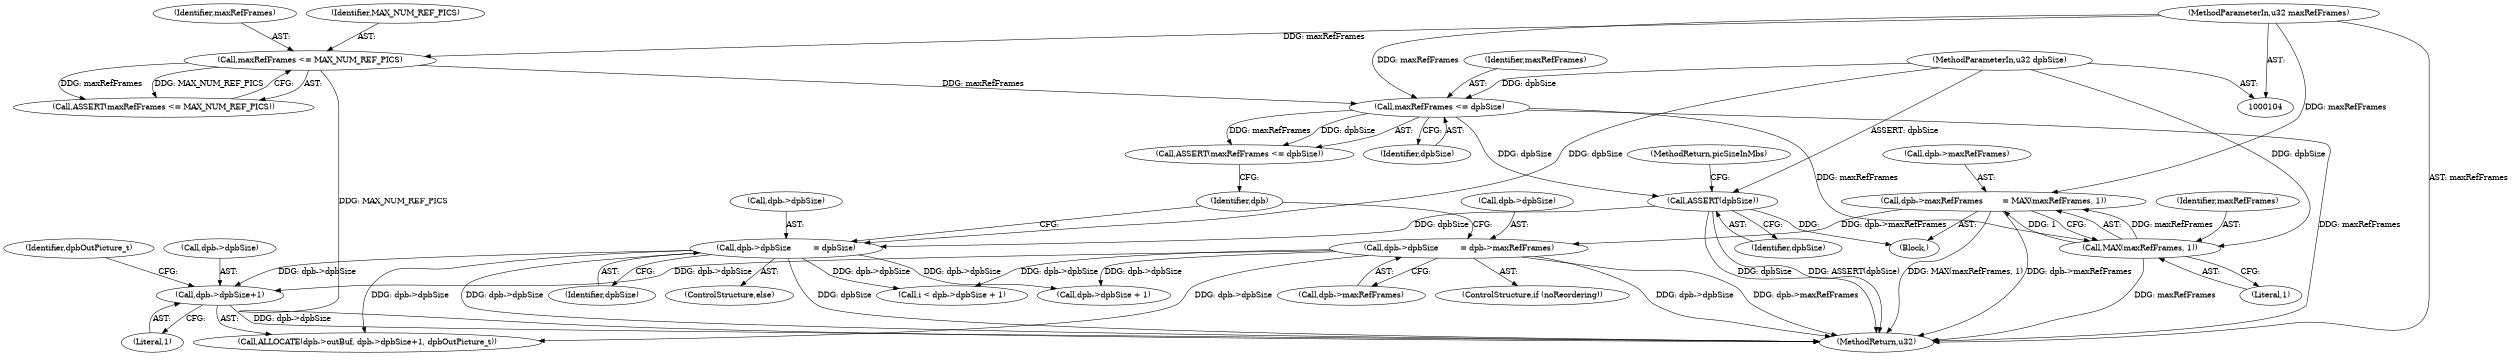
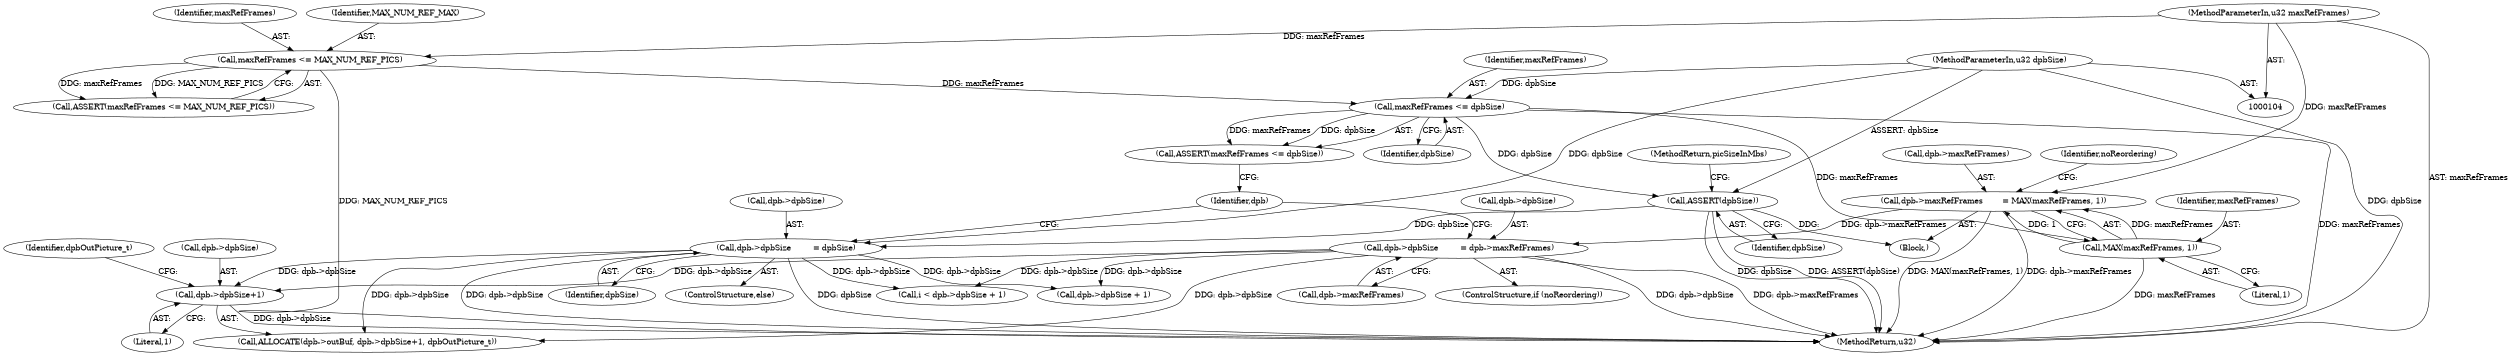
  digraph {
    n1 [label="(Call,dpb->dpbSize+1)"]
    n2 [label="(Call,ALLOCATE(dpb->outBuf, dpb->dpbSize+1, dpbOutPicture_t))"]
    n3 [label="(MethodReturn,u32)"]
    n4 [label="(Literal,1)"]
    n5 [label="(Call,dpb->dpbSize         = dpbSize)"]
    n6 [label="(Call,i < dpb->dpbSize + 1)"]
    n7 [label="(Call,dpb->dpbSize + 1)"]
    n8 [label="(Identifier,dpbSize)"]
    n9 [label="(ControlStructure,else)"]
    n10 [label="(Call,ASSERT(dpbSize))"]
    n11 [label="(Identifier,dpbSize)"]
    n12 [label="(Block,)"]
    n13 [label="(Call,maxRefFrames <= dpbSize)"]
    n14 [label="(Call,MAX(maxRefFrames, 1))"]
    n15 [label="(Identifier,dpbSize)"]
    n16 [label="(Call,ASSERT(maxRefFrames <= dpbSize))"]
    n17 [label="(Call,dpb->maxRefFrames        = MAX(maxRefFrames, 1))"]
    n18 [label="(Literal,1)"]
    n19 [label="(Identifier,dpb)"]
    n20 [label="(Call,maxRefFrames <= MAX_NUM_REF_PICS)"]
    n21 [label="(Call,ASSERT(maxRefFrames <= MAX_NUM_REF_PICS))"]
-   n22 [label="(Identifier,MAX_NUM_REF_PICS)"]
+   n22 [label="(Identifier,MAX_NUM_REF_MAX)"]
    n23 [label="(MethodParameterIn,u32 maxRefFrames)"]
    1000104
    n25 [label="(MethodParameterIn,u32 dpbSize)"]
    n26 [label="(Call,dpb->dpbSize         = dpb->maxRefFrames)"]
    n27 [label="(ControlStructure,if (noReordering))"]
    n28 [label="(Call,dpb->maxRefFrames)"]
    n29 [label="(Identifier,maxRefFrames)"]
    n30 [label="(Call,dpb->dpbSize)"]
    n31 [label="(Call,dpb->maxRefFrames)"]
+   n32 [label="(Identifier,noReordering)"]
    n33 [label="(Identifier,dpbOutPicture_t)"]
    n34 [label="(Call,dpb->dpbSize)"]
    n35 [label="(MethodReturn,picSizeInMbs)"]
    n36 [label="(Identifier,maxRefFrames)"]
    n37 [label="(Identifier,maxRefFrames)"]
    n38 [label="(Call,dpb->dpbSize)"]
    n1 -> n2 [label="AST: "]
    n1 -> n3 [label="DDG: dpb->dpbSize"]
    n1 -> n4 [label="CFG: "]
    n4 -> n1 [label="AST: "]
    n5 -> n1 [label="DDG: dpb->dpbSize"]
    n5 -> n2 [label="DDG: dpb->dpbSize"]
    n5 -> n3 [label="DDG: dpb->dpbSize"]
    n5 -> n3 [label="DDG: dpbSize"]
    n5 -> n6 [label="DDG: dpb->dpbSize"]
    n5 -> n7 [label="DDG: dpb->dpbSize"]
    n5 -> n8 [label="CFG: "]
    n5 -> n9 [label="AST: "]
    n8 -> n5 [label="AST: "]
    n10 -> n3 [label="DDG: dpbSize"]
    n10 -> n3 [label="DDG: ASSERT(dpbSize)"]
    n10 -> n5 [label="DDG: dpbSize"]
    n10 -> n11 [label="CFG: "]
    n10 -> n12 [label="DDG: "]
    n11 -> n10 [label="AST: "]
    n13 -> n3 [label="DDG: maxRefFrames"]
    n13 -> n10 [label="DDG: dpbSize"]
    n13 -> n14 [label="DDG: maxRefFrames"]
    n13 -> n15 [label="CFG: "]
    n13 -> n16 [label="AST: "]
    n13 -> n16 [label="DDG: maxRefFrames"]
    n13 -> n16 [label="DDG: dpbSize"]
    n14 -> n3 [label="DDG: maxRefFrames"]
    n14 -> n17 [label="AST: "]
    n14 -> n17 [label="DDG: maxRefFrames"]
    n14 -> n17 [label="DDG: 1"]
    n14 -> n18 [label="CFG: "]
    n15 -> n13 [label="AST: "]
    n16 -> n19 [label="CFG: "]
    n17 -> n3 [label="DDG: MAX(maxRefFrames, 1)"]
    n17 -> n3 [label="DDG: dpb->maxRefFrames"]
    n17 -> n12 [label="AST: "]
    n17 -> n14 [label="CFG: "]
    n17 -> n26 [label="DDG: dpb->maxRefFrames"]
    n18 -> n14 [label="AST: "]
    n19 -> n5 [label="CFG: "]
    n19 -> n26 [label="CFG: "]
    n20 -> n3 [label="DDG: MAX_NUM_REF_PICS"]
    n20 -> n13 [label="DDG: maxRefFrames"]
    n20 -> n21 [label="AST: "]
    n20 -> n21 [label="DDG: maxRefFrames"]
    n20 -> n21 [label="DDG: MAX_NUM_REF_PICS"]
    n21 -> n20 [label="CFG: "]
    n22 -> n20 [label="AST: "]
    n23 -> n3 [label="AST: maxRefFrames"]
-   n23 -> n13 [label="DDG: maxRefFrames"]
    n23 -> n17 [label="DDG: maxRefFrames"]
    n23 -> n20 [label="DDG: maxRefFrames"]
    n23 -> 1000104 [label="AST: "]
-   n25 -> n14 [label="DDG: dpbSize"]
+   n25 -> n3 [label="DDG: dpbSize"]
    n25 -> n5 [label="DDG: dpbSize"]
    n25 -> n10 [label="ASSERT: dpbSize"]
    n25 -> n13 [label="DDG: dpbSize"]
    n25 -> 1000104 [label="AST: "]
    n26 -> n1 [label="DDG: dpb->dpbSize"]
    n26 -> n2 [label="DDG: dpb->dpbSize"]
    n26 -> n3 [label="DDG: dpb->dpbSize"]
    n26 -> n3 [label="DDG: dpb->maxRefFrames"]
    n26 -> n6 [label="DDG: dpb->dpbSize"]
    n26 -> n7 [label="DDG: dpb->dpbSize"]
    n26 -> n27 [label="AST: "]
    n26 -> n28 [label="CFG: "]
    n28 -> n26 [label="AST: "]
    n29 -> n13 [label="AST: "]
    n30 -> n26 [label="AST: "]
    n31 -> n17 [label="AST: "]
+   n32 -> n17 [label="CFG: "]
    n33 -> n1 [label="CFG: "]
    n34 -> n5 [label="AST: "]
    n35 -> n10 [label="CFG: "]
    n36 -> n20 [label="AST: "]
    n37 -> n14 [label="AST: "]
    n38 -> n1 [label="AST: "]
  }
